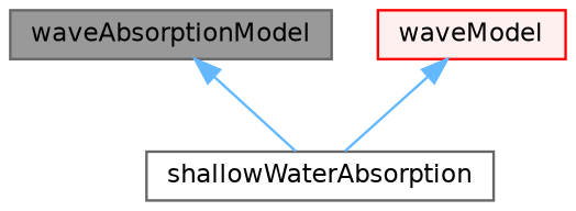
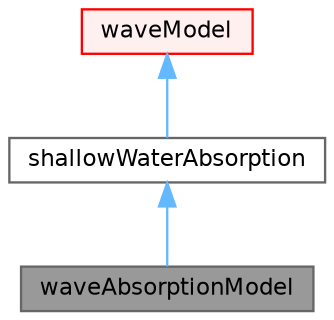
  digraph {
    node [color=gray40 fontname=Helvetica fontsize=10 shape=box style=filled]
    edge [color=steelblue1 dir=back fontname=Helvetica fontsize=10 labelfontname=Helvetica labelfontsize=10 style=solid]
    n1 [fillcolor=grey60 fontcolor=black height=0.2 label=waveAbsorptionModel width=0.4]
    n2 [fillcolor=white height=0.2 label=shallowWaterAbsorption width=0.4]
    n3 [color=red fillcolor="#FFF0F0" height=0.2 label=waveModel width=0.4]
-   n1 -> n2
+   n2 -> n1
    n3 -> n2
  }
